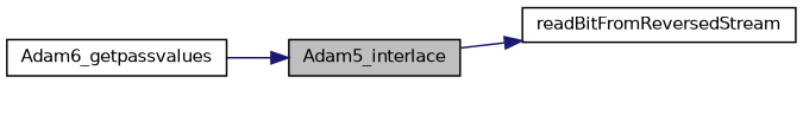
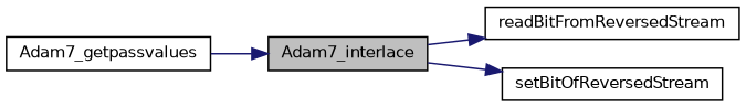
  digraph {
    rankdir=LR
    node [color=black fillcolor=white fontname=Helvetica fontsize=10 shape=record style=filled]
    edge [color=midnightblue fontname=Helvetica fontsize=10 labelfontname=Helvetica labelfontsize=10 style=solid]
-   n1 [fillcolor=grey75 fontcolor=black height=0.2 label=Adam5_interlace width=0.4]
+   n1 [fillcolor=grey75 fontcolor=black height=0.2 label=Adam7_interlace width=0.4]
    n2 [height=0.2 label=readBitFromReversedStream width=0.4]
-   n4 [height=0.2 label=Adam6_getpassvalues width=0.4]
+   n3 [height=0.2 label=setBitOfReversedStream width=0.4]
+   n4 [height=0.2 label=Adam7_getpassvalues width=0.4]
    n1 -> n2
+   n1 -> n3
    n4 -> n1
  }
